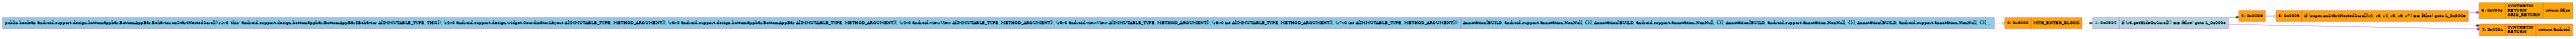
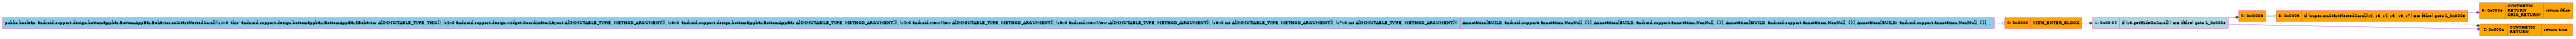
  digraph {
    rankdir=LR
    node [color=deeppink fillcolor=orange shape=record style=filled]
    edge [arrowhead=diamond color=darkgreen style=solid]
    n1 [label="{0\:\ 0x0000|MTH_ENTER_BLOCK\l}"]
    n2 [fillcolor=lightblue label="{1\:\ 0x0004|if (r3.getHideOnScroll() == false) goto L_0x000e\l}"]
    n3 [label="{2\:\ 0x0006}"]
-   n4 [label="{4\:\ 0x000c|SYNTHETIC\lRETURN\l|return android\l}"]
+   n4 [label="{4\:\ 0x000c|SYNTHETIC\lRETURN\l|return true\l}"]
    n5 [label="{3\:\ 0x000a|if (super.onStartNestedScroll(r2, r3, r4, r5, r6, r7) == false) goto L_0x000e\l}"]
    n6 [color=gray40 label="{5\:\ 0x000e|SYNTHETIC\lRETURN\lORIG_RETURN\l|return false\l}"]
    n7 [fillcolor=skyblue label="{public boolean android.support.design.bottomappbar.BottomAppBar.Behavior.onStartNestedScroll((r1v0 'this' android.support.design.bottomappbar.BottomAppBar$Behavior A[IMMUTABLE_TYPE, THIS]), (r2v0 android.support.design.widget.CoordinatorLayout A[IMMUTABLE_TYPE, METHOD_ARGUMENT]), (r3v0 android.support.design.bottomappbar.BottomAppBar A[IMMUTABLE_TYPE, METHOD_ARGUMENT]), (r4v0 android.view.View A[IMMUTABLE_TYPE, METHOD_ARGUMENT]), (r5v0 android.view.View A[IMMUTABLE_TYPE, METHOD_ARGUMENT]), (r6v0 int A[IMMUTABLE_TYPE, METHOD_ARGUMENT]), (r7v0 int A[IMMUTABLE_TYPE, METHOD_ARGUMENT]))  | Annotation[BUILD, android.support.annotation.NonNull, \{\}], Annotation[BUILD, android.support.annotation.NonNull, \{\}], Annotation[BUILD, android.support.annotation.NonNull, \{\}], Annotation[BUILD, android.support.annotation.NonNull, \{\}], , \l}"]
    n1 -> n2 [style=dotted]
    n2 -> n3
    n2 -> n4 [arrowhead=dot color=purple]
    n3 -> n5 [arrowhead=odot]
    n5 -> n4 [style=dotted]
    n5 -> n6 [color=purple]
    n7 -> n1 [arrowhead=odot style=dotted]
  }
